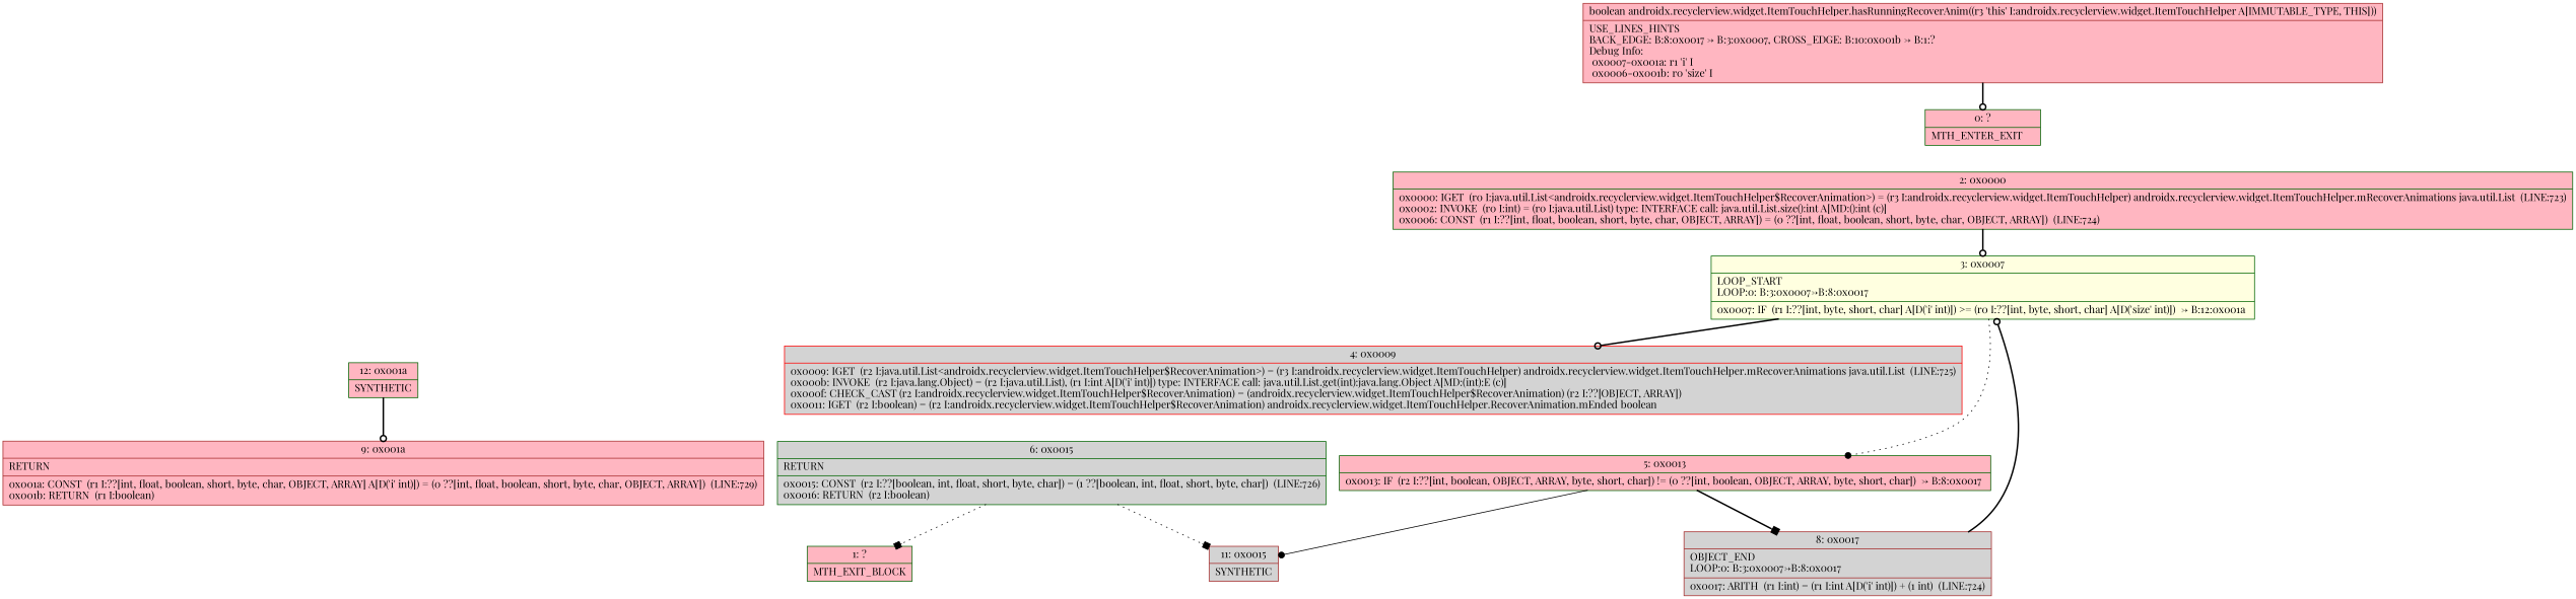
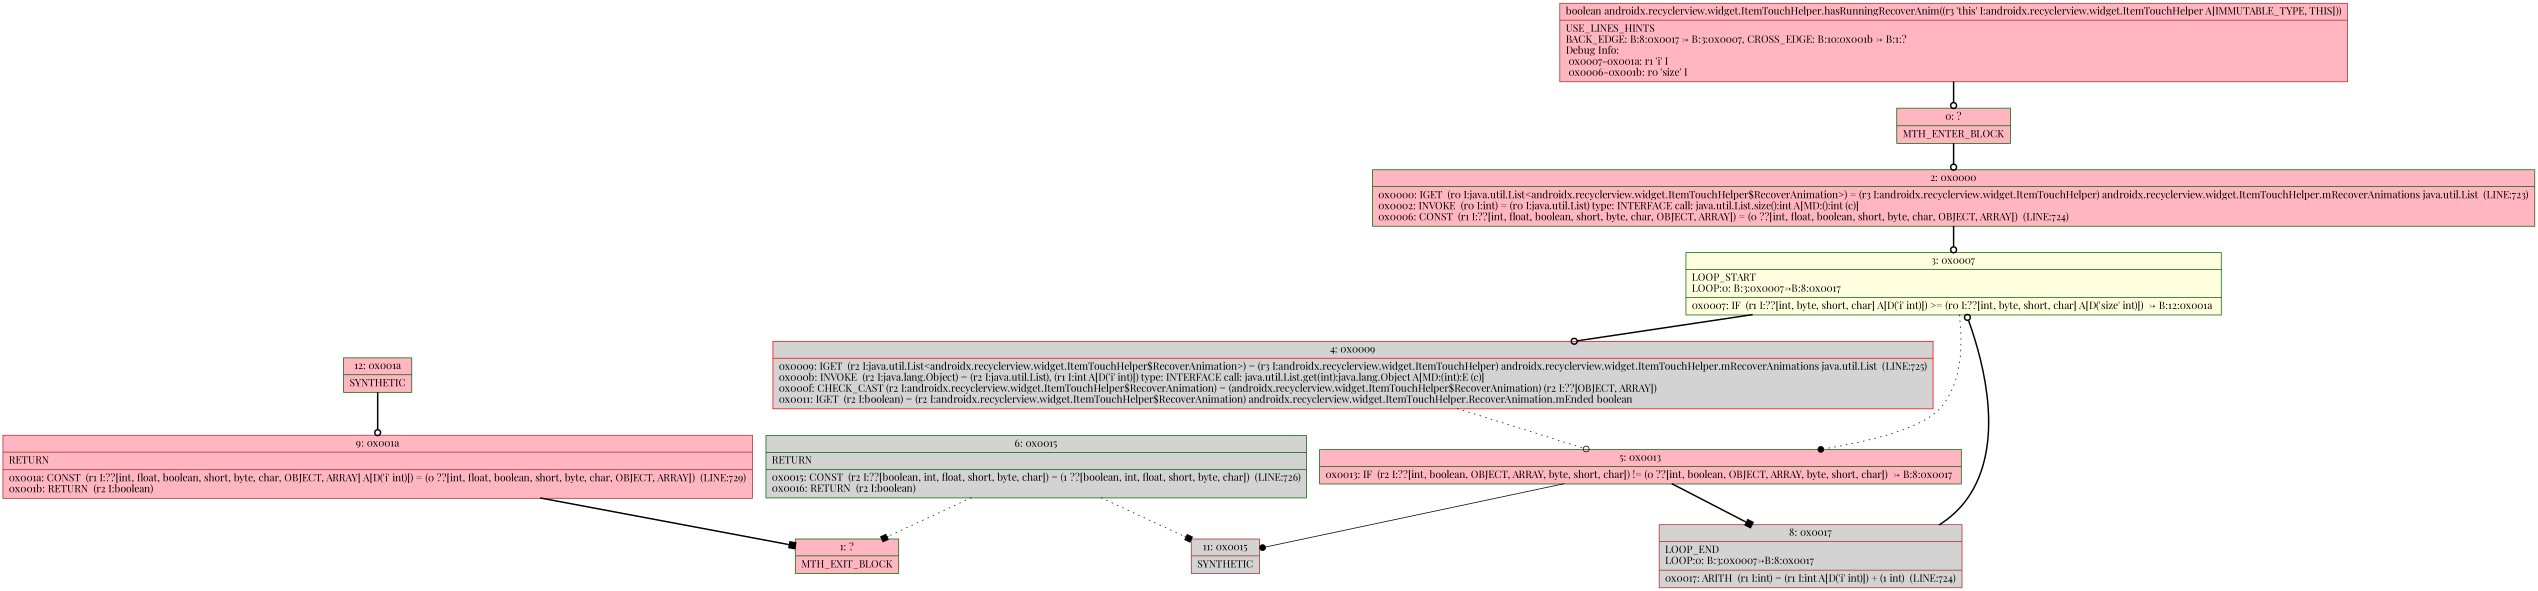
  digraph {
    fontname="Playfair Display"
    node [color=darkgreen fillcolor=lightpink fontname="Playfair Display" shape=record style=filled]
    edge [arrowhead=odot fontname="Playfair Display" style=bold]
-   n1 [label="{0\:\ ?|MTH_ENTER_EXIT\l}"]
+   n1 [label="{0\:\ ?|MTH_ENTER_BLOCK\l}"]
    n2 [label="{2\:\ 0x0000|0x0000: IGET  (r0 I:java.util.List\<androidx.recyclerview.widget.ItemTouchHelper$RecoverAnimation\>) = (r3 I:androidx.recyclerview.widget.ItemTouchHelper) androidx.recyclerview.widget.ItemTouchHelper.mRecoverAnimations java.util.List  (LINE:723)\l0x0002: INVOKE  (r0 I:int) = (r0 I:java.util.List) type: INTERFACE call: java.util.List.size():int A[MD:():int (c)]\l0x0006: CONST  (r1 I:??[int, float, boolean, short, byte, char, OBJECT, ARRAY]) = (0 ??[int, float, boolean, short, byte, char, OBJECT, ARRAY])  (LINE:724)\l}"]
    n3 [fillcolor=lightyellow label="{3\:\ 0x0007|LOOP_START\lLOOP:0: B:3:0x0007\-\>B:8:0x0017\l|0x0007: IF  (r1 I:??[int, byte, short, char] A[D('i' int)]) \>= (r0 I:??[int, byte, short, char] A[D('size' int)])  \-\> B:12:0x001a \l}"]
    n4 [color=red fillcolor=lightgrey label="{4\:\ 0x0009|0x0009: IGET  (r2 I:java.util.List\<androidx.recyclerview.widget.ItemTouchHelper$RecoverAnimation\>) = (r3 I:androidx.recyclerview.widget.ItemTouchHelper) androidx.recyclerview.widget.ItemTouchHelper.mRecoverAnimations java.util.List  (LINE:725)\l0x000b: INVOKE  (r2 I:java.lang.Object) = (r2 I:java.util.List), (r1 I:int A[D('i' int)]) type: INTERFACE call: java.util.List.get(int):java.lang.Object A[MD:(int):E (c)]\l0x000f: CHECK_CAST (r2 I:androidx.recyclerview.widget.ItemTouchHelper$RecoverAnimation) = (androidx.recyclerview.widget.ItemTouchHelper$RecoverAnimation) (r2 I:??[OBJECT, ARRAY]) \l0x0011: IGET  (r2 I:boolean) = (r2 I:androidx.recyclerview.widget.ItemTouchHelper$RecoverAnimation) androidx.recyclerview.widget.ItemTouchHelper.RecoverAnimation.mEnded boolean \l}"]
    n5 [label="{5\:\ 0x0013|0x0013: IF  (r2 I:??[int, boolean, OBJECT, ARRAY, byte, short, char]) != (0 ??[int, boolean, OBJECT, ARRAY, byte, short, char])  \-\> B:8:0x0017 \l}"]
    n6 [label="{12\:\ 0x001a|SYNTHETIC\l}"]
-   n7 [color=brown label="{9\:\ 0x001a|RETURN\l|0x001a: CONST  (r1 I:??[int, float, boolean, short, byte, char, OBJECT, ARRAY] A[D('i' int)]) = (0 ??[int, float, boolean, short, byte, char, OBJECT, ARRAY])  (LINE:729)\l0x001b: RETURN  (r1 I:boolean) \l}"]
-   n8 [color=brown fillcolor=lightgrey label="{8\:\ 0x0017|OBJECT_END\lLOOP:0: B:3:0x0007\-\>B:8:0x0017\l|0x0017: ARITH  (r1 I:int) = (r1 I:int A[D('i' int)]) + (1 int)  (LINE:724)\l}"]
+   n7 [color=brown label="{9\:\ 0x001a|RETURN\l|0x001a: CONST  (r1 I:??[int, float, boolean, short, byte, char, OBJECT, ARRAY] A[D('i' int)]) = (0 ??[int, float, boolean, short, byte, char, OBJECT, ARRAY])  (LINE:729)\l0x001b: RETURN  (r2 I:boolean) \l}"]
+   n8 [color=brown fillcolor=lightgrey label="{8\:\ 0x0017|LOOP_END\lLOOP:0: B:3:0x0007\-\>B:8:0x0017\l|0x0017: ARITH  (r1 I:int) = (r1 I:int A[D('i' int)]) + (1 int)  (LINE:724)\l}"]
    n9 [color=brown fillcolor=lightgrey label="{11\:\ 0x0015|SYNTHETIC\l}"]
    n10 [fillcolor=lightgrey label="{6\:\ 0x0015|RETURN\l|0x0015: CONST  (r2 I:??[boolean, int, float, short, byte, char]) = (1 ??[boolean, int, float, short, byte, char])  (LINE:726)\l0x0016: RETURN  (r2 I:boolean) \l}"]
    n11 [label="{1\:\ ?|MTH_EXIT_BLOCK\l}"]
    n12 [color=brown label="{boolean androidx.recyclerview.widget.ItemTouchHelper.hasRunningRecoverAnim((r3 'this' I:androidx.recyclerview.widget.ItemTouchHelper A[IMMUTABLE_TYPE, THIS]))  | USE_LINES_HINTS\lBACK_EDGE: B:8:0x0017 \-\> B:3:0x0007, CROSS_EDGE: B:10:0x001b \-\> B:1:?\lDebug Info:\l  0x0007\-0x001a: r1 'i' I\l  0x0006\-0x001b: r0 'size' I\l}"]
+   n1 -> n2
    n2 -> n3
    n3 -> n4
    n3 -> n5 [arrowhead=dot style=dotted]
+   n4 -> n5 [style=dotted]
    n5 -> n8 [arrowhead=box]
    n5 -> n9 [arrowhead=dot style=solid]
    n6 -> n7
+   n7 -> n11 [arrowhead=box]
    n8 -> n3
    n10 -> n9 [arrowhead=box style=dotted]
    n10 -> n11 [arrowhead=box style=dotted]
    n12 -> n1
  }
